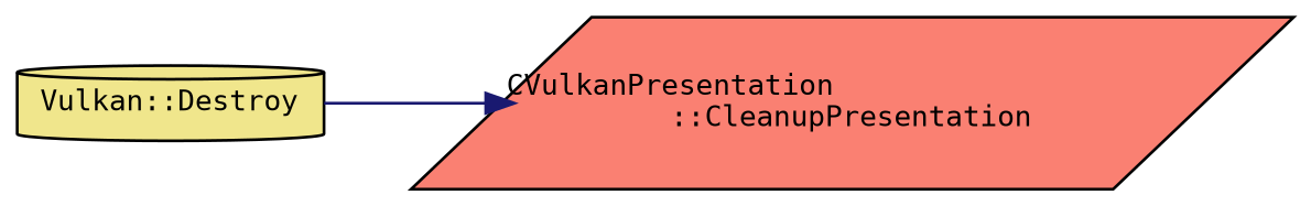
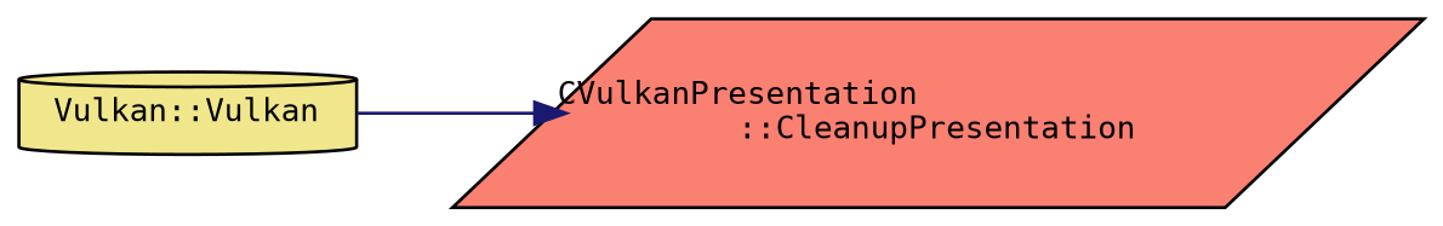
  digraph {
    rankdir=RL
    fontname="DejaVu Sans Mono"
    node [color=black fontname="DejaVu Sans Mono" fontsize=10 style=filled]
    n1 [fillcolor=salmon fontcolor=black height=0.2 label="CVulkanPresentation\l::CleanupPresentation" shape=parallelogram width=0.4]
-   n2 [fillcolor=khaki height=0.2 label="Vulkan::Destroy" shape=cylinder width=0.4]
+   n2 [fillcolor=khaki height=0.2 label="Vulkan::Vulkan" shape=cylinder width=0.4]
    n1 -> n2 [color=midnightblue dir=back fontname="DejaVu Sans Mono" fontsize=10 labelfontname=Helvetica labelfontsize=10 style=solid]
  }
